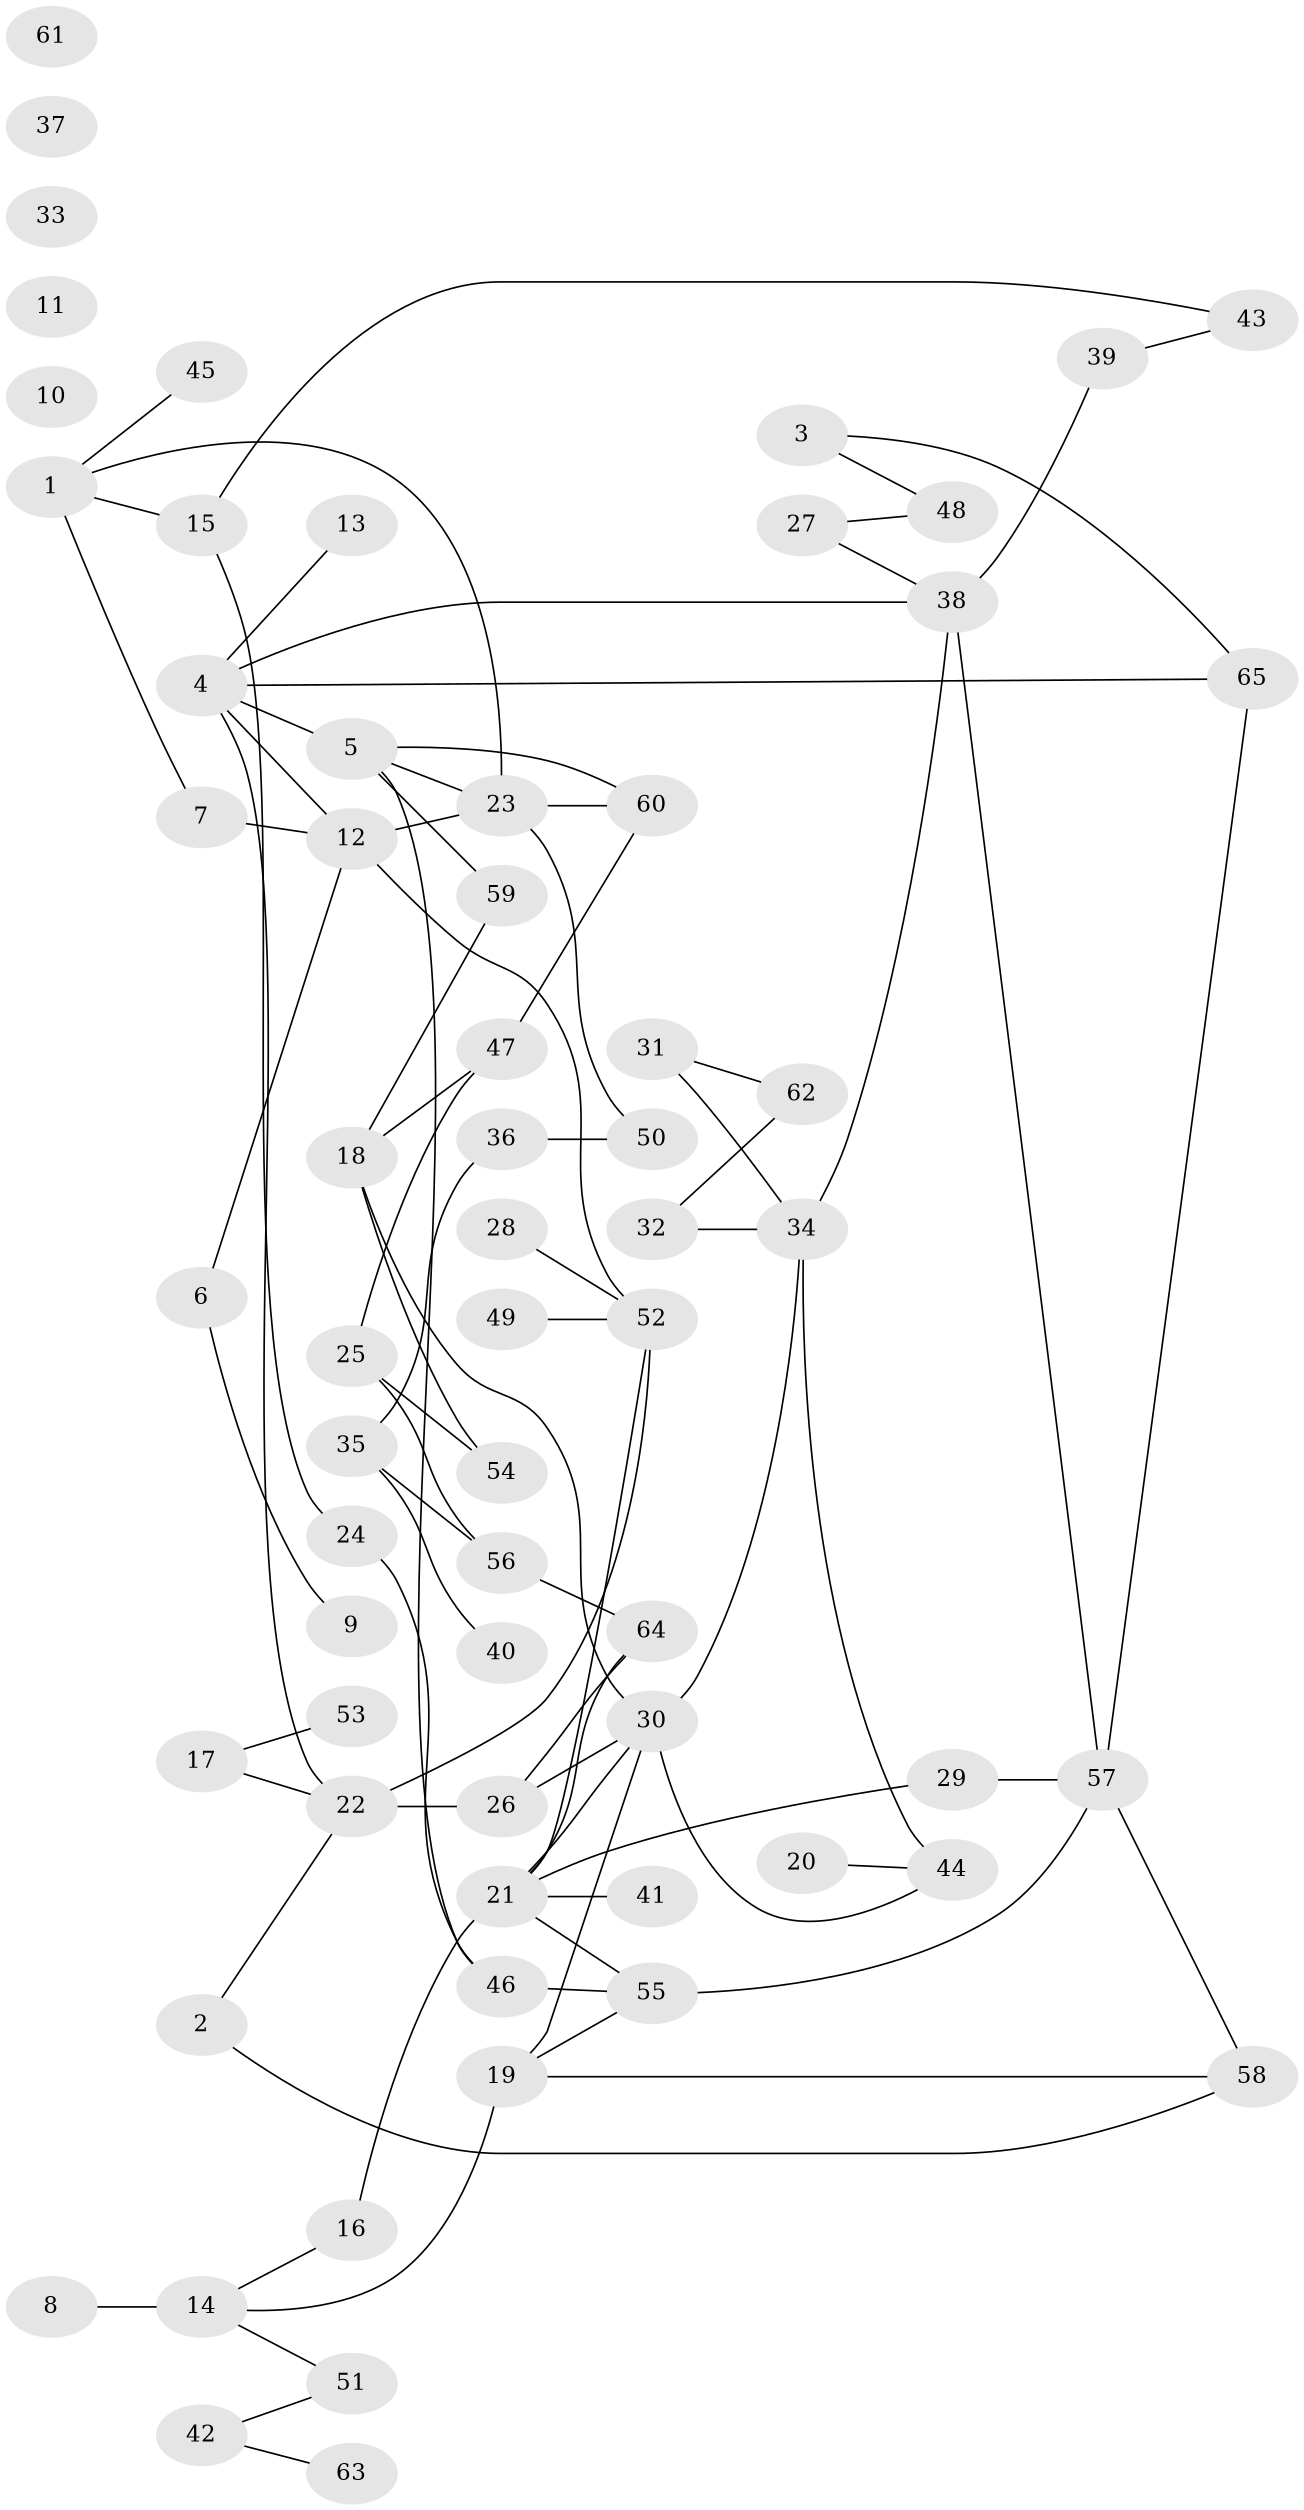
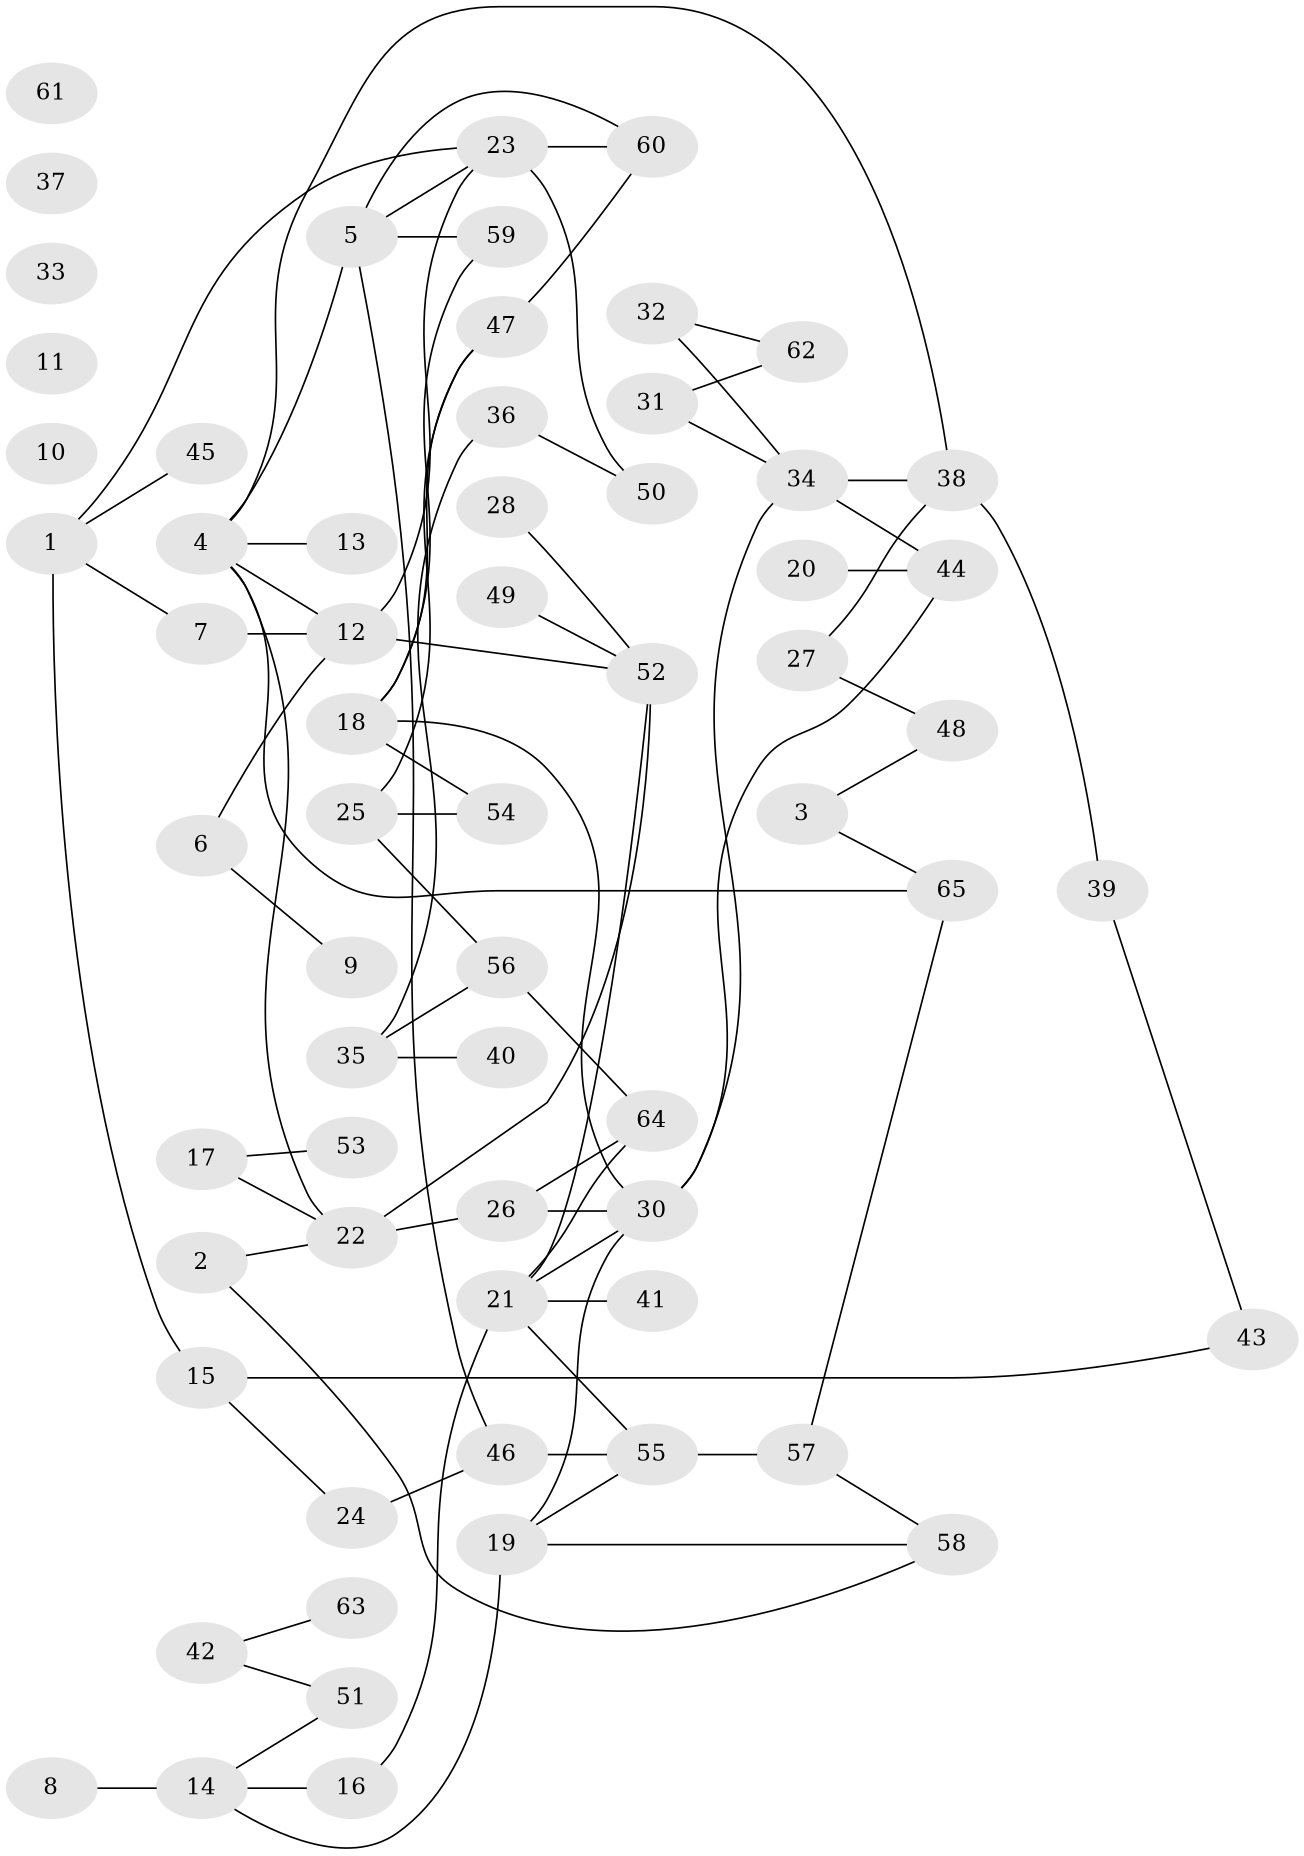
  graph {
    rankdir=LR
    node [color=gray90 style=filled]
    1
    7
    15
    23
    45
    12
    24
    43
    60
    50
    2
    22
    58
    52
    26
    3
    48
    65
    4
    5
    13
    38
    46
    59
    57
    39
    55
    6
    9
    8
    14
    16
    19
    51
    10
    11
    21
    30
    64
-   29
    41
    17
    53
    18
    47
    54
    44
    34
    20
    25
    56
    27
    28
    31
    62
    32
    33
    35
    36
    40
    37
    42
    63
    49
    61
    1 -- 7
    1 -- 15
    1 -- 23
    1 -- 45
    7 -- 12
    15 -- 24
    15 -- 43
    23 -- 60
    23 -- 50
    12 -- 23
    12 -- 52
    24 -- 46
    2 -- 22
    2 -- 58
    22 -- 52
    22 -- 26
    26 -- 30
    26 -- 64
    3 -- 48
    3 -- 65
    4 -- 12
    4 -- 22
    4 -- 65
    4 -- 5
    4 -- 13
    4 -- 38
    5 -- 23
    5 -- 60
    5 -- 46
    5 -- 59
-   38 -- 57
    38 -- 39
    46 -- 55
    57 -- 58
    57 -- 65
    39 -- 43
    55 -- 57
    6 -- 12
    6 -- 9
    8 -- 14
    14 -- 16
    14 -- 19
    14 -- 51
    16 -- 21
    19 -- 58
    19 -- 55
    19 -- 30
    21 -- 52
    21 -- 55
    21 -- 30
    21 -- 64
-   21 -- 29
    21 -- 41
    30 -- 44
    30 -- 34
-   29 -- 57
    17 -- 22
    17 -- 53
    18 -- 59
    18 -- 30
    18 -- 47
    18 -- 54
    47 -- 60
    34 -- 38
    34 -- 44
    20 -- 44
    25 -- 47
    25 -- 54
    25 -- 56
    56 -- 64
    27 -- 48
    27 -- 38
    28 -- 52
    31 -- 34
    31 -- 62
    32 -- 34
    32 -- 62
    35 -- 56
    35 -- 36
    35 -- 40
    36 -- 50
    42 -- 51
    42 -- 63
    49 -- 52
  }
